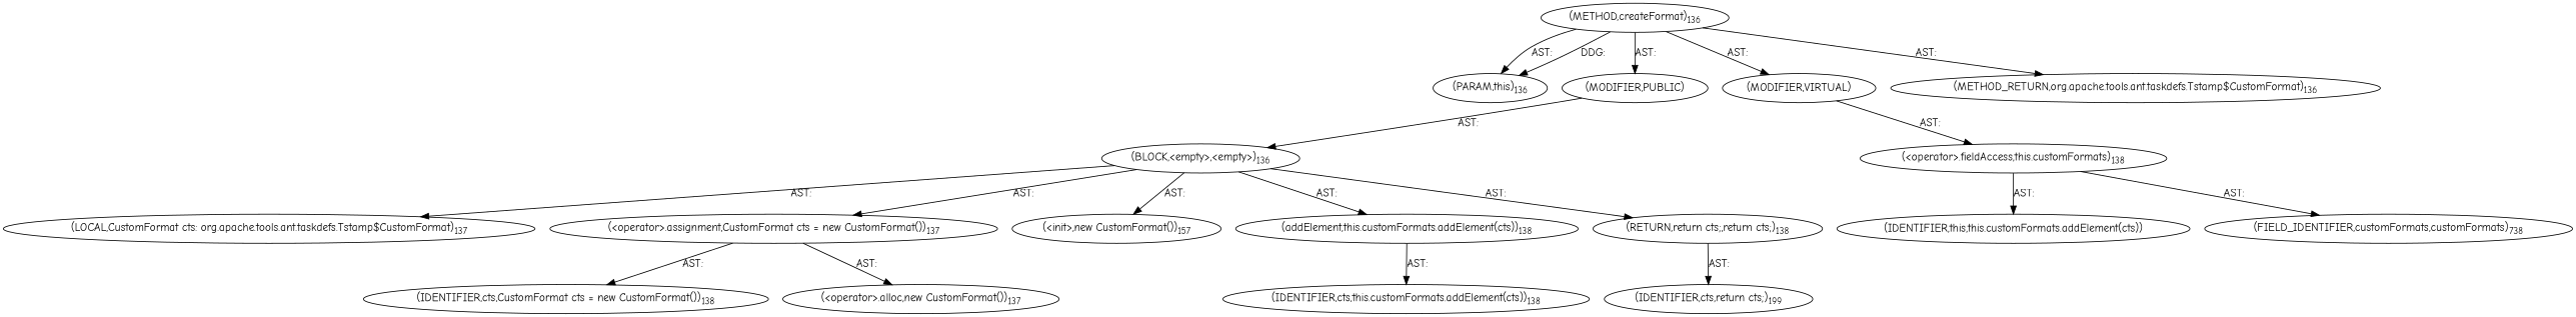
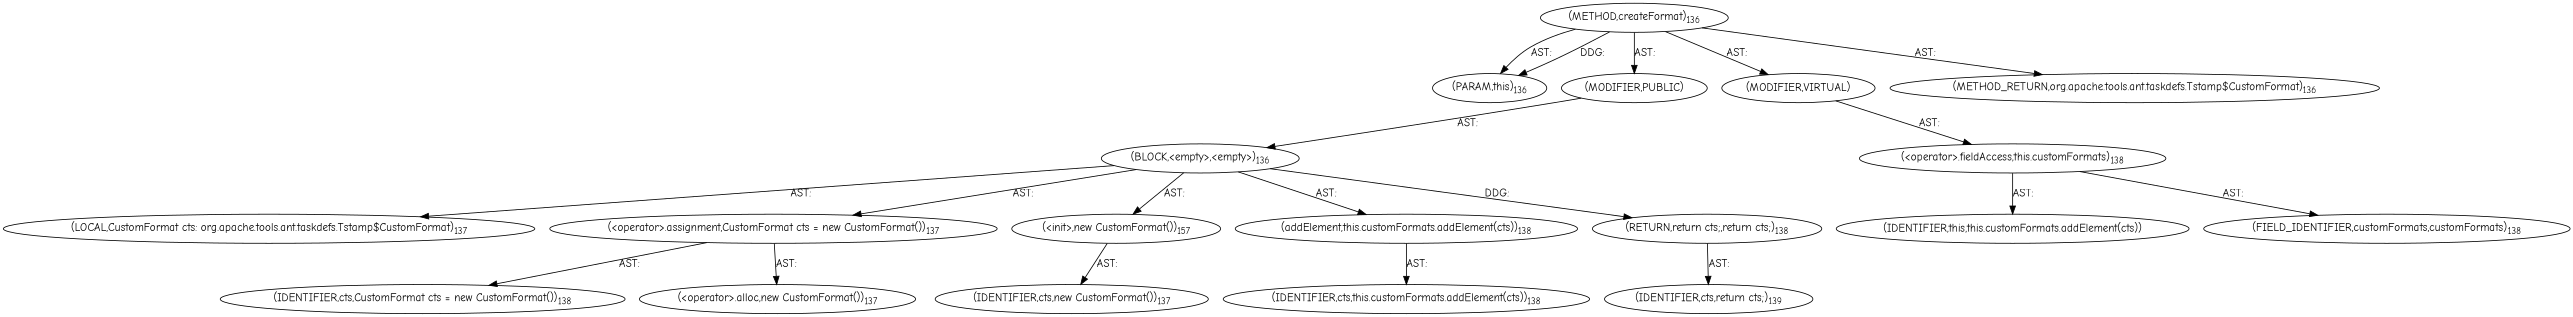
  digraph {
    fontname="Comic Neue"
    node [fontname="Comic Neue"]
    edge [fontname="Comic Neue"]
    n1 [label=<(METHOD,createFormat)<SUB>136</SUB>>]
    n2 [label=<(PARAM,this)<SUB>136</SUB>>]
    n3 [label=<(MODIFIER,PUBLIC)>]
    n4 [label=<(MODIFIER,VIRTUAL)>]
    n5 [label=<(METHOD_RETURN,org.apache.tools.ant.taskdefs.Tstamp$CustomFormat)<SUB>136</SUB>>]
    n6 [label=<(BLOCK,&lt;empty&gt;,&lt;empty&gt;)<SUB>136</SUB>>]
    n7 [label=<(LOCAL,CustomFormat cts: org.apache.tools.ant.taskdefs.Tstamp$CustomFormat)<SUB>137</SUB>>]
    n8 [label=<(&lt;operator&gt;.assignment,CustomFormat cts = new CustomFormat())<SUB>137</SUB>>]
    n9 [label=<(&lt;init&gt;,new CustomFormat())<SUB>157</SUB>>]
    n10 [label=<(addElement,this.customFormats.addElement(cts))<SUB>138</SUB>>]
    n11 [label=<(RETURN,return cts;,return cts;)<SUB>138</SUB>>]
    n12 [label=<(&lt;operator&gt;.fieldAccess,this.customFormats)<SUB>138</SUB>>]
    n13 [label=<(IDENTIFIER,cts,CustomFormat cts = new CustomFormat())<SUB>138</SUB>>]
    n14 [label=<(&lt;operator&gt;.alloc,new CustomFormat())<SUB>137</SUB>>]
+   n15 [label=<(IDENTIFIER,cts,new CustomFormat())<SUB>137</SUB>>]
    n16 [label=<(IDENTIFIER,cts,this.customFormats.addElement(cts))<SUB>138</SUB>>]
-   n17 [label=<(IDENTIFIER,cts,return cts;)<SUB>199</SUB>>]
+   n17 [label=<(IDENTIFIER,cts,return cts;)<SUB>139</SUB>>]
    n18 [label=<(IDENTIFIER,this,this.customFormats.addElement(cts))>]
-   n19 [label=<(FIELD_IDENTIFIER,customFormats,customFormats)<SUB>738</SUB>>]
+   n19 [label=<(FIELD_IDENTIFIER,customFormats,customFormats)<SUB>138</SUB>>]
    n1 -> n2 [label="AST: "]
    n1 -> n2 [label="DDG: "]
    n1 -> n3 [label="AST: "]
    n1 -> n4 [label="AST: "]
    n1 -> n5 [label="AST: "]
    n3 -> n6 [label="AST: "]
    n4 -> n12 [label="AST: "]
    n6 -> n7 [label="AST: "]
    n6 -> n8 [label="AST: "]
    n6 -> n9 [label="AST: "]
    n6 -> n10 [label="AST: "]
-   n6 -> n11 [label="AST: "]
+   n6 -> n11 [label="DDG: "]
    n8 -> n13 [label="AST: "]
    n8 -> n14 [label="AST: "]
+   n9 -> n15 [label="AST: "]
    n10 -> n16 [label="AST: "]
    n11 -> n17 [label="AST: "]
    n12 -> n18 [label="AST: "]
    n12 -> n19 [label="AST: "]
  }
